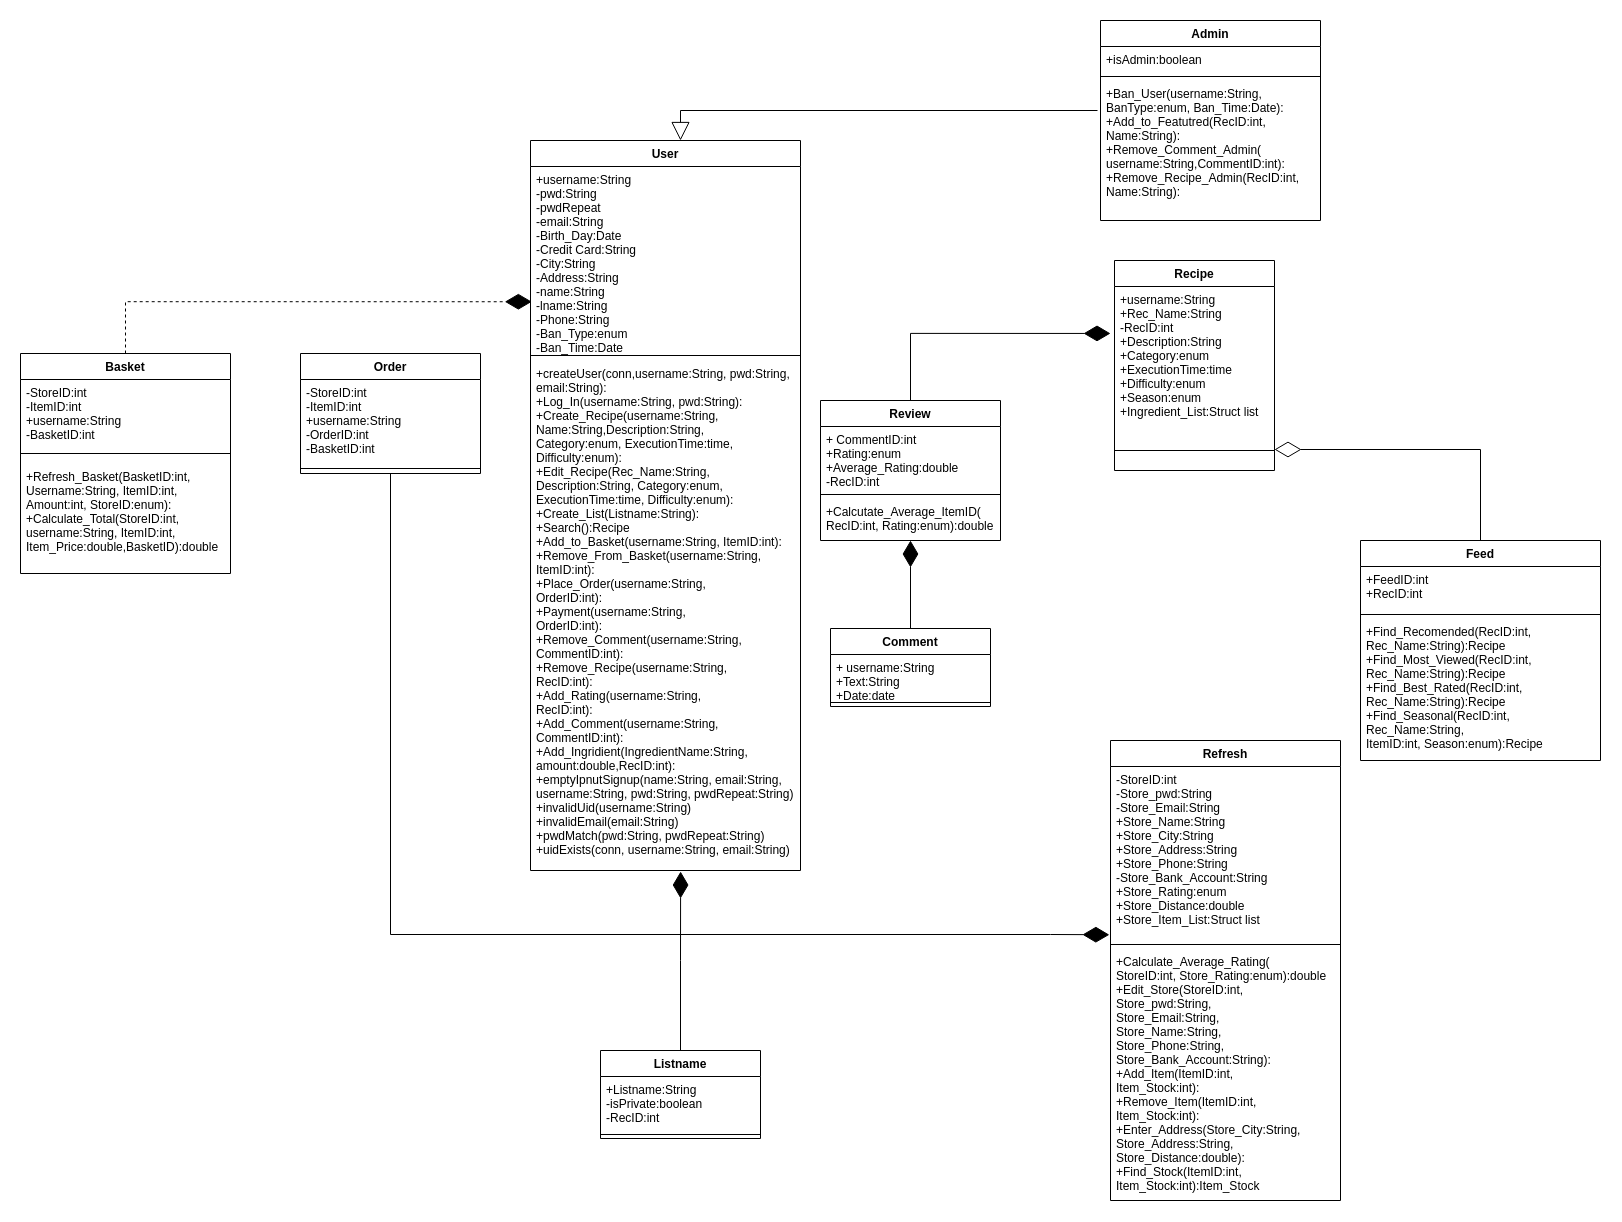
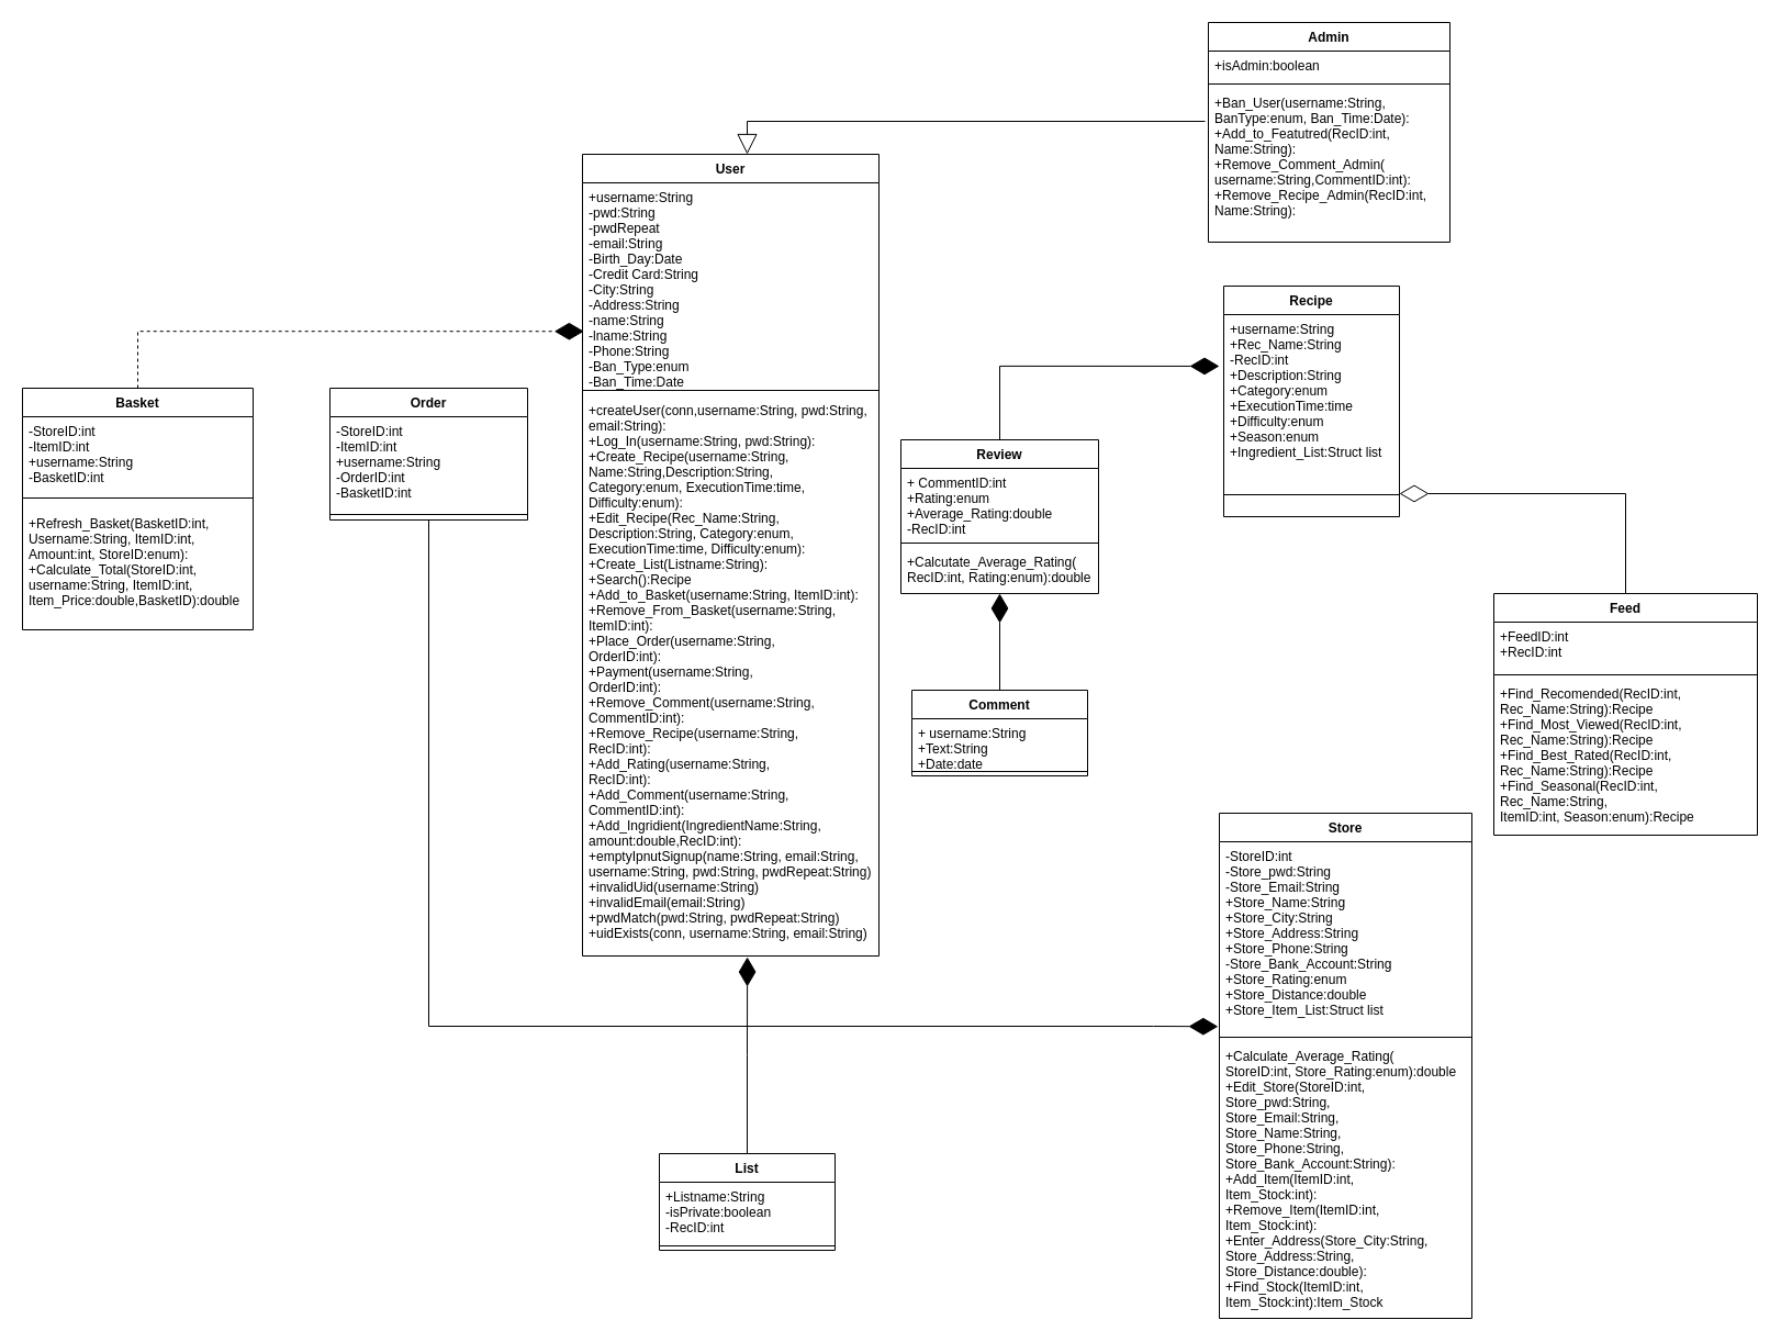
  <mxCell id="0" />
  <mxCell id="1" parent="0" />
  <mxCell id="2" value="User" style="swimlane;fontStyle=1;align=center;verticalAlign=top;childLayout=stackLayout;horizontal=1;startSize=26;horizontalStack=0;resizeParent=1;resizeParentMax=0;resizeLast=0;collapsible=1;marginBottom=0;" parent="1" vertex="1"><mxGeometry x="530" y="140" width="270" height="730" as="geometry" /></mxCell>
  <mxCell id="3" value="+username:String &#10;-pwd:String&#10;-pwdRepeat&#10;-email:String&#10;-Birth_Day:Date&#10;-Credit Card:String&#10;-City:String&#10;-Address:String&#10;-name:String&#10;-lname:String&#10;-Phone:String&#10;-Ban_Type:enum&#10;-Ban_Time:Date" style="text;strokeColor=none;fillColor=none;align=left;verticalAlign=top;spacingLeft=4;spacingRight=4;overflow=hidden;rotatable=0;points=[[0,0.5],[1,0.5]];portConstraint=eastwest;" parent="2" vertex="1"><mxGeometry y="26" width="270" height="184" as="geometry" /></mxCell>
  <mxCell id="4" value="" style="line;strokeWidth=1;fillColor=none;align=left;verticalAlign=middle;spacingTop=-1;spacingLeft=3;spacingRight=3;rotatable=0;labelPosition=right;points=[];portConstraint=eastwest;" parent="2" vertex="1"><mxGeometry y="210" width="270" height="10" as="geometry" /></mxCell>
  <mxCell id="5" value="+createUser(conn,username:String, pwd:String, &#10;email:String):&#10;+Log_In(username:String, pwd:String):&#10;+Create_Recipe(username:String,&#10;Name:String,Description:String,&#10;Category:enum, ExecutionTime:time,&#10;Difficulty:enum): &#10;+Edit_Recipe(Rec_Name:String,&#10;Description:String, Category:enum,&#10;ExecutionTime:time, Difficulty:enum):&#10;+Create_List(Listname:String):&#10;+Search():Recipe&#10;+Add_to_Basket(username:String, ItemID:int):&#10;+Remove_From_Basket(username:String,&#10;ItemID:int):&#10;+Place_Order(username:String,&#10;OrderID:int):&#10;+Payment(username:String,&#10;OrderID:int):&#10;+Remove_Comment(username:String,&#10;CommentID:int):&#10;+Remove_Recipe(username:String,&#10;RecID:int):&#10;+Add_Rating(username:String,&#10;RecID:int):&#10;+Add_Comment(username:String,&#10;CommentID:int):&#10;+Add_Ingridient(IngredientName:String, &#10;amount:double,RecID:int):&#10;+emptyIpnutSignup(name:String, email:String, &#10;username:String, pwd:String, pwdRepeat:String)&#10;+invalidUid(username:String)&#10;+invalidEmail(email:String)&#10;+pwdMatch(pwd:String, pwdRepeat:String)&#10;+uidExists(conn, username:String, email:String)&#10;" style="text;strokeColor=none;fillColor=none;align=left;verticalAlign=top;spacingLeft=4;spacingRight=4;overflow=hidden;rotatable=0;points=[[0,0.5],[1,0.5]];portConstraint=eastwest;" parent="2" vertex="1"><mxGeometry y="220" width="270" height="510" as="geometry" /></mxCell>
  <mxCell id="6" value="Admin" style="swimlane;fontStyle=1;align=center;verticalAlign=top;childLayout=stackLayout;horizontal=1;startSize=26;horizontalStack=0;resizeParent=1;resizeParentMax=0;resizeLast=0;collapsible=1;marginBottom=0;" parent="1" vertex="1"><mxGeometry x="1100" y="20" width="220" height="200" as="geometry" /></mxCell>
  <mxCell id="7" value="+isAdmin:boolean" style="text;strokeColor=none;fillColor=none;align=left;verticalAlign=top;spacingLeft=4;spacingRight=4;overflow=hidden;rotatable=0;points=[[0,0.5],[1,0.5]];portConstraint=eastwest;" parent="6" vertex="1"><mxGeometry y="26" width="220" height="26" as="geometry" /></mxCell>
  <mxCell id="8" value="" style="line;strokeWidth=1;fillColor=none;align=left;verticalAlign=middle;spacingTop=-1;spacingLeft=3;spacingRight=3;rotatable=0;labelPosition=right;points=[];portConstraint=eastwest;" parent="6" vertex="1"><mxGeometry y="52" width="220" height="8" as="geometry" /></mxCell>
  <mxCell id="9" value="+Ban_User(username:String,&#10;BanType:enum, Ban_Time:Date):&#10;+Add_to_Featutred(RecID:int,&#10;Name:String):&#10;+Remove_Comment_Admin(&#10;username:String,CommentID:int):&#10;+Remove_Recipe_Admin(RecID:int,&#10;Name:String):" style="text;strokeColor=none;fillColor=none;align=left;verticalAlign=top;spacingLeft=4;spacingRight=4;overflow=hidden;rotatable=0;points=[[0,0.5],[1,0.5]];portConstraint=eastwest;" parent="6" vertex="1"><mxGeometry y="60" width="220" height="140" as="geometry" /></mxCell>
  <mxCell id="10" value="" style="endArrow=block;endSize=16;endFill=0;html=1;rounded=0;edgeStyle=orthogonalEdgeStyle;" parent="1" target="2" edge="1"><mxGeometry width="160" relative="1" as="geometry"><mxPoint x="1097" y="110" as="sourcePoint" /><mxPoint x="1020" y="120" as="targetPoint" /><Array as="points"><mxPoint x="1097" y="110" /><mxPoint x="680" y="110" /></Array></mxGeometry></mxCell>
  <mxCell id="11" value="Recipe" style="swimlane;fontStyle=1;align=center;verticalAlign=top;childLayout=stackLayout;horizontal=1;startSize=26;horizontalStack=0;resizeParent=1;resizeParentMax=0;resizeLast=0;collapsible=1;marginBottom=0;" parent="1" vertex="1"><mxGeometry x="1114" y="260" width="160" height="210" as="geometry" /></mxCell>
  <mxCell id="12" value="+username:String&#10;+Rec_Name:String&#10;-RecID:int&#10;+Description:String&#10;+Category:enum&#10;+ExecutionTime:time&#10;+Difficulty:enum&#10;+Season:enum&#10;+Ingredient_List:Struct list" style="text;strokeColor=none;fillColor=none;align=left;verticalAlign=top;spacingLeft=4;spacingRight=4;overflow=hidden;rotatable=0;points=[[0,0.5],[1,0.5]];portConstraint=eastwest;" parent="11" vertex="1"><mxGeometry y="26" width="160" height="144" as="geometry" /></mxCell>
  <mxCell id="13" value="" style="line;strokeWidth=1;fillColor=none;align=left;verticalAlign=middle;spacingTop=-1;spacingLeft=3;spacingRight=3;rotatable=0;labelPosition=right;points=[];portConstraint=eastwest;" parent="11" vertex="1"><mxGeometry y="170" width="160" height="40" as="geometry" /></mxCell>
- <mxCell id="14" value="Listname" style="swimlane;fontStyle=1;align=center;verticalAlign=top;childLayout=stackLayout;horizontal=1;startSize=26;horizontalStack=0;resizeParent=1;resizeParentMax=0;resizeLast=0;collapsible=1;marginBottom=0;" parent="1" vertex="1"><mxGeometry x="600" y="1050" width="160" height="88" as="geometry" /></mxCell>
+ <mxCell id="14" value="List" style="swimlane;fontStyle=1;align=center;verticalAlign=top;childLayout=stackLayout;horizontal=1;startSize=26;horizontalStack=0;resizeParent=1;resizeParentMax=0;resizeLast=0;collapsible=1;marginBottom=0;" parent="1" vertex="1"><mxGeometry x="600" y="1050" width="160" height="88" as="geometry" /></mxCell>
  <mxCell id="15" value="+Listname:String&#10;-isPrivate:boolean&#10;-RecID:int" style="text;strokeColor=none;fillColor=none;align=left;verticalAlign=top;spacingLeft=4;spacingRight=4;overflow=hidden;rotatable=0;points=[[0,0.5],[1,0.5]];portConstraint=eastwest;" parent="14" vertex="1"><mxGeometry y="26" width="160" height="54" as="geometry" /></mxCell>
  <mxCell id="16" value="" style="line;strokeWidth=1;fillColor=none;align=left;verticalAlign=middle;spacingTop=-1;spacingLeft=3;spacingRight=3;rotatable=0;labelPosition=right;points=[];portConstraint=eastwest;" parent="14" vertex="1"><mxGeometry y="80" width="160" height="8" as="geometry" /></mxCell>
  <mxCell id="17" value="" style="endArrow=diamondThin;endFill=1;endSize=24;html=1;rounded=0;edgeStyle=orthogonalEdgeStyle;exitX=0.5;exitY=0;exitDx=0;exitDy=0;entryX=0.556;entryY=1.002;entryDx=0;entryDy=0;entryPerimeter=0;" parent="1" source="14" target="5" edge="1"><mxGeometry width="160" relative="1" as="geometry"><mxPoint x="600" y="980" as="sourcePoint" /><mxPoint x="680" y="980" as="targetPoint" /><Array as="points"><mxPoint x="680" y="960" /><mxPoint x="680" y="960" /></Array></mxGeometry></mxCell>
  <mxCell id="18" value="Review" style="swimlane;fontStyle=1;align=center;verticalAlign=top;childLayout=stackLayout;horizontal=1;startSize=26;horizontalStack=0;resizeParent=1;resizeParentMax=0;resizeLast=0;collapsible=1;marginBottom=0;" parent="1" vertex="1"><mxGeometry x="820" y="400" width="180" height="140" as="geometry" /></mxCell>
  <mxCell id="19" value="+ CommentID:int&#10;+Rating:enum&#10;+Average_Rating:double&#10;-RecID:int" style="text;strokeColor=none;fillColor=none;align=left;verticalAlign=top;spacingLeft=4;spacingRight=4;overflow=hidden;rotatable=0;points=[[0,0.5],[1,0.5]];portConstraint=eastwest;" parent="18" vertex="1"><mxGeometry y="26" width="180" height="64" as="geometry" /></mxCell>
  <mxCell id="20" value="" style="line;strokeWidth=1;fillColor=none;align=left;verticalAlign=middle;spacingTop=-1;spacingLeft=3;spacingRight=3;rotatable=0;labelPosition=right;points=[];portConstraint=eastwest;" parent="18" vertex="1"><mxGeometry y="90" width="180" height="8" as="geometry" /></mxCell>
- <mxCell id="21" value="+Calcutate_Average_ItemID(&#10;RecID:int, Rating:enum):double" style="text;strokeColor=none;fillColor=none;align=left;verticalAlign=top;spacingLeft=4;spacingRight=4;overflow=hidden;rotatable=0;points=[[0,0.5],[1,0.5]];portConstraint=eastwest;" parent="18" vertex="1"><mxGeometry y="98" width="180" height="42" as="geometry" /></mxCell>
+ <mxCell id="21" value="+Calcutate_Average_Rating(&#10;RecID:int, Rating:enum):double" style="text;strokeColor=none;fillColor=none;align=left;verticalAlign=top;spacingLeft=4;spacingRight=4;overflow=hidden;rotatable=0;points=[[0,0.5],[1,0.5]];portConstraint=eastwest;" parent="18" vertex="1"><mxGeometry y="98" width="180" height="42" as="geometry" /></mxCell>
  <mxCell id="22" value="Comment" style="swimlane;fontStyle=1;align=center;verticalAlign=top;childLayout=stackLayout;horizontal=1;startSize=26;horizontalStack=0;resizeParent=1;resizeParentMax=0;resizeLast=0;collapsible=1;marginBottom=0;" parent="1" vertex="1"><mxGeometry x="830" y="628" width="160" height="78" as="geometry" /></mxCell>
  <mxCell id="23" value="+ username:String&#10;+Text:String&#10;+Date:date" style="text;strokeColor=none;fillColor=none;align=left;verticalAlign=top;spacingLeft=4;spacingRight=4;overflow=hidden;rotatable=0;points=[[0,0.5],[1,0.5]];portConstraint=eastwest;" parent="22" vertex="1"><mxGeometry y="26" width="160" height="44" as="geometry" /></mxCell>
  <mxCell id="24" value="" style="line;strokeWidth=1;fillColor=none;align=left;verticalAlign=middle;spacingTop=-1;spacingLeft=3;spacingRight=3;rotatable=0;labelPosition=right;points=[];portConstraint=eastwest;" parent="22" vertex="1"><mxGeometry y="70" width="160" height="8" as="geometry" /></mxCell>
  <mxCell id="25" value="" style="endArrow=diamondThin;endFill=1;endSize=24;html=1;rounded=0;edgeStyle=orthogonalEdgeStyle;exitX=0.5;exitY=0;exitDx=0;exitDy=0;entryX=0.5;entryY=1;entryDx=0;entryDy=0;entryPerimeter=0;" parent="1" source="22" target="21" edge="1"><mxGeometry width="160" relative="1" as="geometry"><mxPoint x="850" y="540" as="sourcePoint" /><mxPoint x="910" y="580" as="targetPoint" /><Array as="points" /></mxGeometry></mxCell>
  <mxCell id="26" value="" style="endArrow=diamondThin;endFill=1;endSize=24;html=1;rounded=0;edgeStyle=orthogonalEdgeStyle;exitX=0.5;exitY=0;exitDx=0;exitDy=0;entryX=-0.025;entryY=0.326;entryDx=0;entryDy=0;entryPerimeter=0;" parent="1" source="18" target="12" edge="1"><mxGeometry width="160" relative="1" as="geometry"><mxPoint x="1030" y="620" as="sourcePoint" /><mxPoint x="1070" y="317" as="targetPoint" /><Array as="points"><mxPoint x="910" y="333" /></Array></mxGeometry></mxCell>
  <mxCell id="27" value="Feed" style="swimlane;fontStyle=1;align=center;verticalAlign=top;childLayout=stackLayout;horizontal=1;startSize=26;horizontalStack=0;resizeParent=1;resizeParentMax=0;resizeLast=0;collapsible=1;marginBottom=0;" parent="1" vertex="1"><mxGeometry x="1360" y="540" width="240" height="220" as="geometry" /></mxCell>
  <mxCell id="28" value="+FeedID:int&#10;+RecID:int" style="text;strokeColor=none;fillColor=none;align=left;verticalAlign=top;spacingLeft=4;spacingRight=4;overflow=hidden;rotatable=0;points=[[0,0.5],[1,0.5]];portConstraint=eastwest;" parent="27" vertex="1"><mxGeometry y="26" width="240" height="44" as="geometry" /></mxCell>
  <mxCell id="29" value="" style="line;strokeWidth=1;fillColor=none;align=left;verticalAlign=middle;spacingTop=-1;spacingLeft=3;spacingRight=3;rotatable=0;labelPosition=right;points=[];portConstraint=eastwest;" parent="27" vertex="1"><mxGeometry y="70" width="240" height="8" as="geometry" /></mxCell>
  <mxCell id="30" value="+Find_Recomended(RecID:int,&#10;Rec_Name:String):Recipe&#10;+Find_Most_Viewed(RecID:int,&#10;Rec_Name:String):Recipe&#10;+Find_Best_Rated(RecID:int,&#10;Rec_Name:String):Recipe&#10;+Find_Seasonal(RecID:int,&#10;Rec_Name:String,&#10;ItemID:int, Season:enum):Recipe" style="text;strokeColor=none;fillColor=none;align=left;verticalAlign=top;spacingLeft=4;spacingRight=4;overflow=hidden;rotatable=0;points=[[0,0.5],[1,0.5]];portConstraint=eastwest;" parent="27" vertex="1"><mxGeometry y="78" width="240" height="142" as="geometry" /></mxCell>
  <mxCell id="31" value="" style="endArrow=diamondThin;endFill=0;endSize=24;html=1;exitX=0.5;exitY=0;exitDx=0;exitDy=0;rounded=0;edgeStyle=orthogonalEdgeStyle;entryX=1;entryY=0.475;entryDx=0;entryDy=0;entryPerimeter=0;" parent="1" source="27" target="13" edge="1"><mxGeometry width="160" relative="1" as="geometry"><mxPoint x="1330" y="500" as="sourcePoint" /><mxPoint x="1250" y="450" as="targetPoint" /><Array as="points"><mxPoint x="1480" y="449" /></Array></mxGeometry></mxCell>
- <mxCell id="32" value="Refresh" style="swimlane;fontStyle=1;align=center;verticalAlign=top;childLayout=stackLayout;horizontal=1;startSize=26;horizontalStack=0;resizeParent=1;resizeParentMax=0;resizeLast=0;collapsible=1;marginBottom=0;" parent="1" vertex="1"><mxGeometry x="1110" y="740" width="230" height="460" as="geometry" /></mxCell>
+ <mxCell id="32" value="Store" style="swimlane;fontStyle=1;align=center;verticalAlign=top;childLayout=stackLayout;horizontal=1;startSize=26;horizontalStack=0;resizeParent=1;resizeParentMax=0;resizeLast=0;collapsible=1;marginBottom=0;" parent="1" vertex="1"><mxGeometry x="1110" y="740" width="230" height="460" as="geometry" /></mxCell>
  <mxCell id="33" value="-StoreID:int&#10;-Store_pwd:String&#10;-Store_Email:String&#10;+Store_Name:String&#10;+Store_City:String&#10;+Store_Address:String&#10;+Store_Phone:String&#10;-Store_Bank_Account:String&#10;+Store_Rating:enum&#10;+Store_Distance:double&#10;+Store_Item_List:Struct list" style="text;strokeColor=none;fillColor=none;align=left;verticalAlign=top;spacingLeft=4;spacingRight=4;overflow=hidden;rotatable=0;points=[[0,0.5],[1,0.5]];portConstraint=eastwest;" parent="32" vertex="1"><mxGeometry y="26" width="230" height="174" as="geometry" /></mxCell>
  <mxCell id="34" value="" style="line;strokeWidth=1;fillColor=none;align=left;verticalAlign=middle;spacingTop=-1;spacingLeft=3;spacingRight=3;rotatable=0;labelPosition=right;points=[];portConstraint=eastwest;" parent="32" vertex="1"><mxGeometry y="200" width="230" height="8" as="geometry" /></mxCell>
  <mxCell id="35" value="+Calculate_Average_Rating(&#10;StoreID:int, Store_Rating:enum):double&#10;+Edit_Store(StoreID:int,&#10;Store_pwd:String,&#10;Store_Email:String,&#10;Store_Name:String,&#10;Store_Phone:String,&#10;Store_Bank_Account:String):&#10;+Add_Item(ItemID:int, &#10;Item_Stock:int):&#10;+Remove_Item(ItemID:int, &#10;Item_Stock:int):&#10;+Enter_Address(Store_City:String,&#10;Store_Address:String,&#10;Store_Distance:double):&#10;+Find_Stock(ItemID:int, &#10;Item_Stock:int):Item_Stock&#10;&#10;" style="text;strokeColor=none;fillColor=none;align=left;verticalAlign=top;spacingLeft=4;spacingRight=4;overflow=hidden;rotatable=0;points=[[0,0.5],[1,0.5]];portConstraint=eastwest;" parent="32" vertex="1"><mxGeometry y="208" width="230" height="252" as="geometry" /></mxCell>
  <mxCell id="36" value="Order" style="swimlane;fontStyle=1;align=center;verticalAlign=top;childLayout=stackLayout;horizontal=1;startSize=26;horizontalStack=0;resizeParent=1;resizeParentMax=0;resizeLast=0;collapsible=1;marginBottom=0;" parent="1" vertex="1"><mxGeometry x="300" y="353" width="180" height="120" as="geometry" /></mxCell>
  <mxCell id="37" value="-StoreID:int&#10;-ItemID:int&#10;+username:String&#10;-OrderID:int&#10;-BasketID:int&#10;" style="text;strokeColor=none;fillColor=none;align=left;verticalAlign=top;spacingLeft=4;spacingRight=4;overflow=hidden;rotatable=0;points=[[0,0.5],[1,0.5]];portConstraint=eastwest;" parent="36" vertex="1"><mxGeometry y="26" width="180" height="84" as="geometry" /></mxCell>
  <mxCell id="38" value="" style="line;strokeWidth=1;fillColor=none;align=left;verticalAlign=middle;spacingTop=-1;spacingLeft=3;spacingRight=3;rotatable=0;labelPosition=right;points=[];portConstraint=eastwest;" parent="36" vertex="1"><mxGeometry y="110" width="180" height="10" as="geometry" /></mxCell>
  <mxCell id="39" value="" style="endArrow=diamondThin;endFill=1;endSize=24;html=1;exitX=0.5;exitY=1;exitDx=0;exitDy=0;edgeStyle=orthogonalEdgeStyle;elbow=vertical;rounded=0;entryX=-0.005;entryY=0.967;entryDx=0;entryDy=0;entryPerimeter=0;" parent="1" source="36" target="33" edge="1"><mxGeometry width="160" relative="1" as="geometry"><mxPoint x="395.04" y="479.99" as="sourcePoint" /><mxPoint x="990" y="930" as="targetPoint" /><Array as="points"><mxPoint x="390" y="934" /><mxPoint x="1050" y="934" /></Array></mxGeometry></mxCell>
  <mxCell id="40" value="Basket" style="swimlane;fontStyle=1;align=center;verticalAlign=top;childLayout=stackLayout;horizontal=1;startSize=26;horizontalStack=0;resizeParent=1;resizeParentMax=0;resizeLast=0;collapsible=1;marginBottom=0;" parent="1" vertex="1"><mxGeometry x="20" y="353" width="210" height="220" as="geometry" /></mxCell>
  <mxCell id="41" value="-StoreID:int&#10;-ItemID:int&#10;+username:String&#10;-BasketID:int" style="text;strokeColor=none;fillColor=none;align=left;verticalAlign=top;spacingLeft=4;spacingRight=4;overflow=hidden;rotatable=0;points=[[0,0.5],[1,0.5]];portConstraint=eastwest;" parent="40" vertex="1"><mxGeometry y="26" width="210" height="64" as="geometry" /></mxCell>
  <mxCell id="42" value="" style="line;strokeWidth=1;fillColor=none;align=left;verticalAlign=middle;spacingTop=-1;spacingLeft=3;spacingRight=3;rotatable=0;labelPosition=right;points=[];portConstraint=eastwest;" parent="40" vertex="1"><mxGeometry y="90" width="210" height="20" as="geometry" /></mxCell>
  <mxCell id="43" value="+Refresh_Basket(BasketID:int,&#10;Username:String, ItemID:int,&#10;Amount:int, StoreID:enum):&#10;+Calculate_Total(StoreID:int,&#10;username:String, ItemID:int,&#10;Item_Price:double,BasketID):double" style="text;strokeColor=none;fillColor=none;align=left;verticalAlign=top;spacingLeft=4;spacingRight=4;overflow=hidden;rotatable=0;points=[[0,0.5],[1,0.5]];portConstraint=eastwest;" parent="40" vertex="1"><mxGeometry y="110" width="210" height="110" as="geometry" /></mxCell>
  <mxCell id="44" value="" style="endArrow=diamondThin;endFill=1;endSize=24;html=1;strokeColor=#000000;exitX=0.5;exitY=0;exitDx=0;exitDy=0;entryX=0.005;entryY=0.735;entryDx=0;entryDy=0;entryPerimeter=0;edgeStyle=orthogonalEdgeStyle;rounded=0;dashed=1;" parent="1" source="40" target="3" edge="1"><mxGeometry width="160" relative="1" as="geometry"><mxPoint x="100" y="280" as="sourcePoint" /><mxPoint x="260" y="280" as="targetPoint" /></mxGeometry></mxCell>
